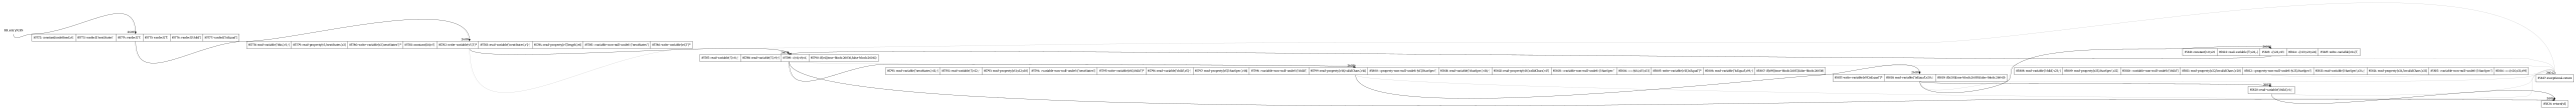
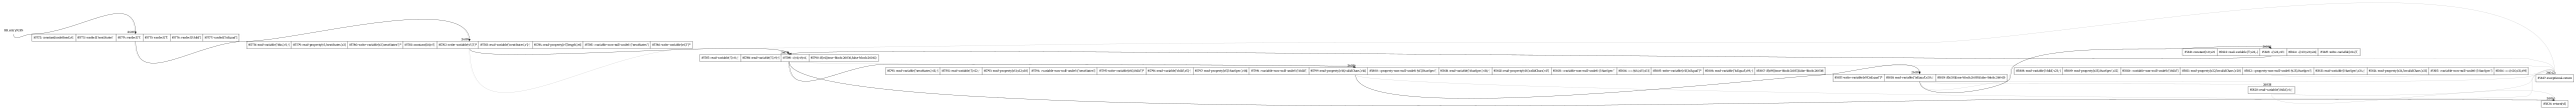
  digraph {
    fontname=Merriweather
    rankdir=LR
    node [fontname=Merriweather shape=record]
    edge [fontname=Merriweather headport=n tailport=s]
    n1 [label=BB_entry9285 shape=none]
    n2 [label="{85772: constant[undefined,v1]|85773: vardecl['nextStates']|85774: vardecl['i']|85775: vardecl['l']|85776: vardecl['child']|85777: vardecl['isEqual']}"]
    n3 [label="{85778: read-variable['this',v3,-]|85779: read-property[v3,'nextStates',v2]|85780: write-variable[v2,'nextStates']*|85781: constant[0.0,v5]|85782: write-variable[v5,'i']*|85783: read-variable['nextStates',v7,-]|85784: read-property[v7,'length',v6]|85785: \<variable-non-null-undef\>['nextStates']|85786: write-variable[v6,'l']*}"]
    n4 [label="{85787: read-variable['i',v8,-]|85788: read-variable['l',v9,-]|85789: \<[v8,v9,v4]|85790: if[v4](true-block:26036,false-block:26041)}"]
    n5 [label="{85827: exceptional-return}"]
    n6 [label="{85791: read-variable['nextStates',v11,-]|85792: read-variable['i',v12,-]|85793: read-property[v11,v12,v10]|85794: \<variable-non-null-undef\>['nextStates']|85795: write-variable[v10,'child']*|85796: read-variable['child',v17,-]|85797: read-property[v17,'charSpec',v16]|85798: \<variable-non-null-undef\>['child']|85799: read-property[v16,'validChars',v14]|85800: \<property-non-null-undef\>[v17,'charSpec']|85801: read-variable['charSpec',v18,-]|85802: read-property[v18,'validChars',v15]|85803: \<variable-non-null-undef\>['charSpec']|85804: ===[v14,v15,v13]|85805: write-variable[v13,'isEqual']*|85806: read-variable['isEqual',v19,-]|85807: if[v19](true-block:26037,false-block:26038)}"]
    n7 [label="{85826: return[v1]}"]
    n8 [label="{85817: write-variable[v19,'isEqual']*|85818: read-variable['isEqual',v20,-]|85819: if[v20](true-block:26039,false-block:26040)}"]
    n9 [label="{85820: read-variable['child',v1,-]}"]
    n10 [label="{85821: constant[1.0,v21]|85822: read-variable['i',v22,-]|85823: +[v22,v23]|85824: +[v23,v21,v24]|85825: write-variable[v24,'i']}"]
    n11 [label="{85808: read-variable['child',v23,-]|85809: read-property[v23,'charSpec',v22]|85810: \<variable-non-null-undef\>['child']|85811: read-property[v22,'invalidChars',v20]|85812: \<property-non-null-undef\>[v23,'charSpec']|85813: read-variable['charSpec',v24,-]|85814: read-property[v24,'invalidChars',v21]|85815: \<variable-non-null-undef\>['charSpec']|85816: ===[v20,v21,v19]}"]
    n1 -> n2 [headlabel="    26033"]
    n2 -> n3 [headlabel="      26034"]
    n3 -> n4 [headlabel="      26035"]
    n3 -> n5 [color=gray headlabel="      26042"]
    n4 -> n5 [color=gray]
    n4 -> n6 [headlabel="      26036"]
    n4 -> n7 [headlabel="      26041"]
    n6 -> n5 [color=gray]
    n6 -> n8 [headlabel="      26038"]
    n8 -> n5 [color=gray]
-   n8 -> n9 [headlabel="      26039"]
+   n8 -> n9 [headlabel="      26039" color=gray]
    n8 -> n10 [headlabel="      26040"]
    n9 -> n5 [color=gray]
-   n9 -> n7
+   n9 -> n7 [color=gray]
    n10 -> n4
    n10 -> n5 [color=gray]
    n11 -> n5 [color=gray]
  }
